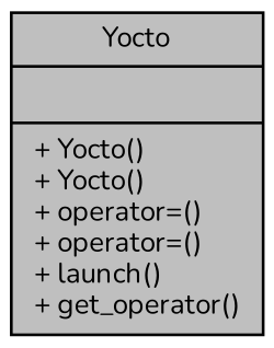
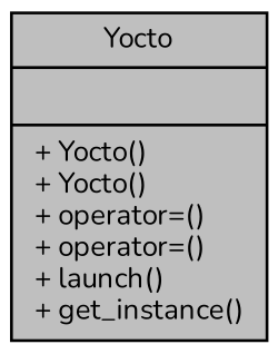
  digraph {
    fontname=Nunito
-   n1 [color=black fillcolor=grey75 fontcolor=black fontname=Nunito fontsize=10 height=0.2 label="{Yocto\n||+ Yocto()\l+ Yocto()\l+ operator=()\l+ operator=()\l+ launch()\l+ get_operator()\l}" shape=record style=filled width=0.4]
+   n1 [color=black fillcolor=grey75 fontcolor=black fontname=Nunito fontsize=10 height=0.2 label="{Yocto\n||+ Yocto()\l+ Yocto()\l+ operator=()\l+ operator=()\l+ launch()\l+ get_instance()\l}" shape=record style=filled width=0.4]
  }
